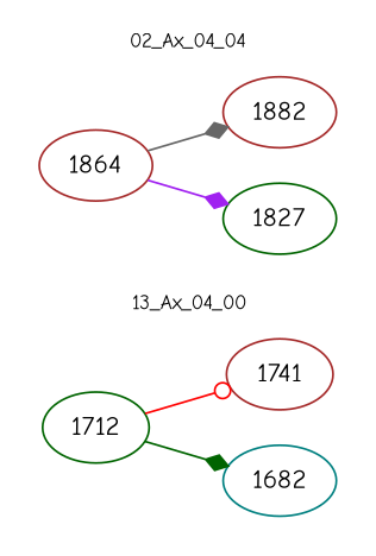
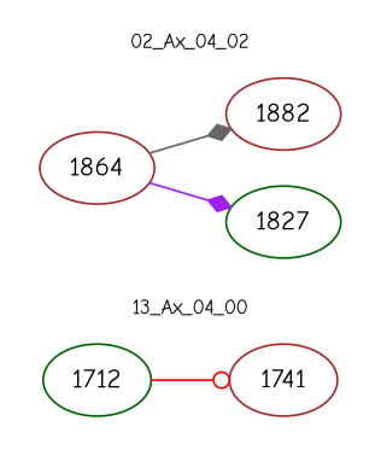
  digraph {
    fontname="Comic Neue"
    rankdir=LR
    node [color=brown fontname="Comic Neue"]
    edge [arrowhead=diamond fontname="Comic Neue"]
    n1 [color=darkgreen label=1712]
-   n2 [color=teal label=1682]
    n3 [label=1741]
    n4 [label=1864]
    n5 [color=darkgreen label=1827]
    n6 [label=1882]
    subgraph cluster_1 {
      color=white
      fontsize=10
      label="13_Ax_04_00"
      n1
-     n2
      n3
    }
    subgraph cluster_2 {
      color=white
      fontsize=10
-     label="02_Ax_04_04"
+     label="02_Ax_04_02"
      n4
      n5
      n6
    }
-   n1 -> n2 [color=darkgreen]
    n1 -> n3 [arrowhead=odot color=red]
    n4 -> n5 [color=purple]
    n4 -> n6 [color=gray40]
  }
